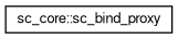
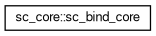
  digraph {
    rankdir=LR
-   n1 [color=black fillcolor=white fontname=FreeSans fontsize=10 height=0.2 label="sc_core::sc_bind_proxy" shape=record style=filled width=0.4]
+   n1 [color=black fillcolor=white fontname=FreeSans fontsize=10 height=0.2 label="sc_core::sc_bind_core" shape=record style=filled width=0.4]
  }
